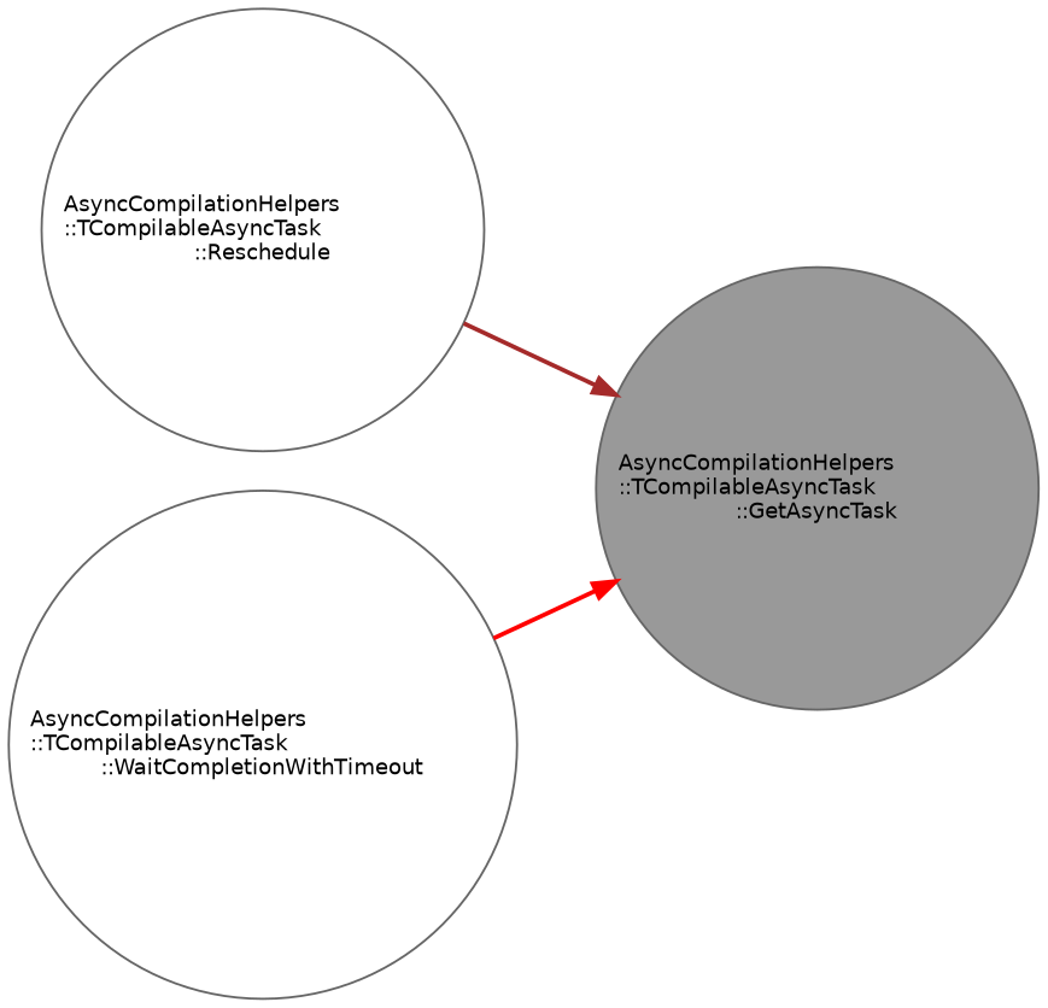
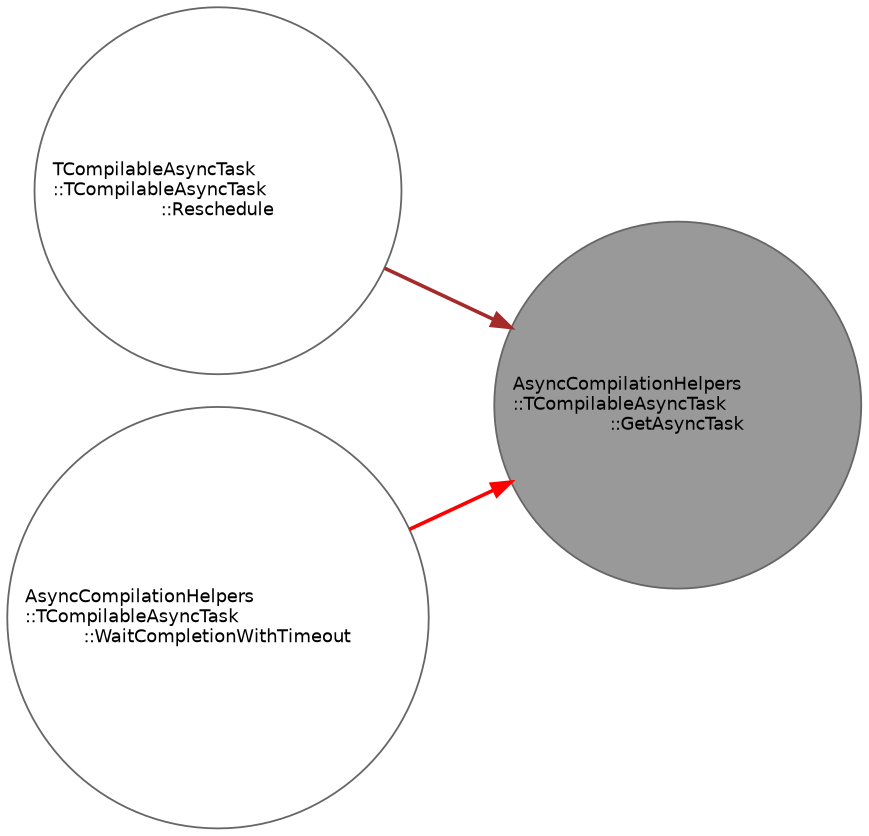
  digraph {
    rankdir=RL
    node [color=grey40 fillcolor=white fontname=Helvetica fontsize=10 shape=circle style=filled]
    edge [dir=back fontname=Helvetica fontsize=10 labelfontname=Helvetica labelfontsize=10 style=bold]
    n1 [color=gray40 fillcolor=grey60 fontcolor=black height=0.2 label="AsyncCompilationHelpers\l::TCompilableAsyncTask\l::GetAsyncTask" width=0.4]
-   n2 [height=0.2 label="AsyncCompilationHelpers\l::TCompilableAsyncTask\l::Reschedule" width=0.4]
+   n2 [height=0.2 label="TCompilableAsyncTask\l::TCompilableAsyncTask\l::Reschedule" width=0.4]
    n3 [height=0.2 label="AsyncCompilationHelpers\l::TCompilableAsyncTask\l::WaitCompletionWithTimeout" width=0.4]
    n1 -> n2 [color=brown]
    n1 -> n3 [color=red]
  }
